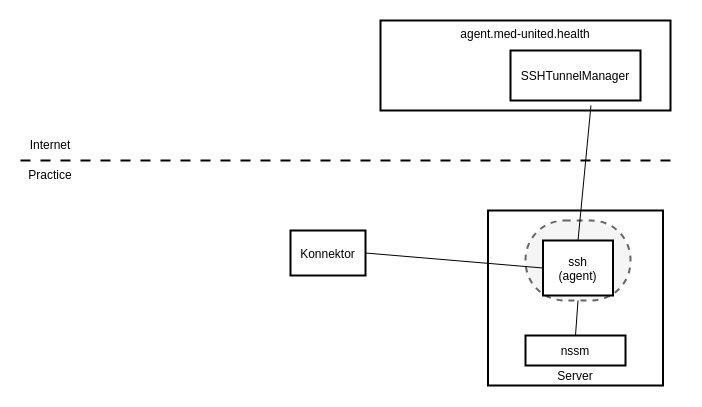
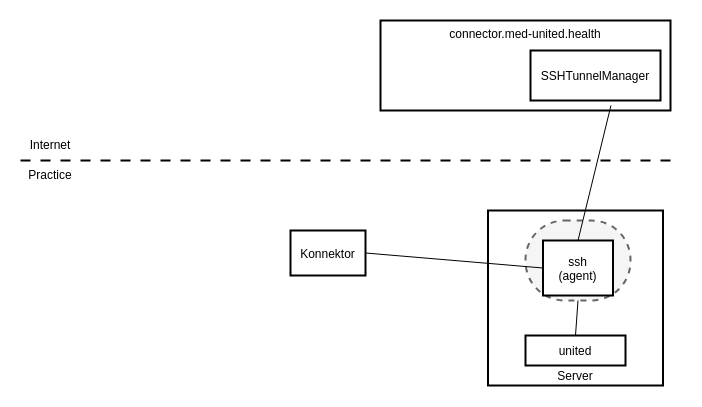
  <mxCell id="0" />
  <mxCell id="1" parent="0" />
  <mxCell id="2" value="" style="edgeStyle=elbowEdgeStyle;dashed=1;dashPattern=5 5;strokeWidth=2;arcSize=0;startArrow=none;endArrow=none;startSize=0;endSize=0;html=1;endFill=0;align=center;resizeHeight=0;rounded=0;" edge="1" parent="1"><mxGeometry width="300" relative="1" as="geometry"><mxPoint x="20" y="160" as="sourcePoint" /><mxPoint x="680" y="160" as="targetPoint" /></mxGeometry></mxCell>
  <mxCell id="3" value="Practice" style="text;html=1;strokeColor=none;fillColor=none;align=center;verticalAlign=middle;whiteSpace=wrap;rounded=0;" vertex="1" parent="1"><mxGeometry x="20" y="160" width="60" height="30" as="geometry" /></mxCell>
- <mxCell id="4" value="agent.med-united.health" style="shape=agent;offsetSize=8;strokeWidth=2;verticalAlign=top;" vertex="1" parent="1"><mxGeometry x="380" y="20" width="290" height="90" as="geometry" /></mxCell>
- <mxCell id="5" value="SSHTunnelManager" style="shape=agent;offsetSize=8;strokeWidth=2;" vertex="1" parent="1"><mxGeometry x="510" y="50" width="130" height="50" as="geometry" /></mxCell>
+ <mxCell id="4" value="connector.med-united.health" style="shape=agent;offsetSize=8;strokeWidth=2;verticalAlign=top;" vertex="1" parent="1"><mxGeometry x="380" y="20" width="290" height="90" as="geometry" /></mxCell>
+ <mxCell id="5" value="SSHTunnelManager" style="shape=agent;offsetSize=8;strokeWidth=2;" vertex="1" parent="1"><mxGeometry x="530" y="50" width="130" height="50" as="geometry" /></mxCell>
  <mxCell id="6" value="Server" style="shape=agent;offsetSize=8;strokeWidth=2;verticalAlign=bottom;" vertex="1" parent="1"><mxGeometry x="487.5" y="210" width="175" height="175" as="geometry" /></mxCell>
  <mxCell id="7" value="Konnektor" style="shape=agent;offsetSize=8;strokeWidth=2;" vertex="1" parent="1"><mxGeometry x="290" y="230" width="75" height="45" as="geometry" /></mxCell>
- <mxCell id="8" value="nssm" style="shape=agent;offsetSize=8;strokeWidth=2;" vertex="1" parent="1"><mxGeometry x="525" y="335" width="100" height="30" as="geometry" /></mxCell>
+ <mxCell id="8" value="united" style="shape=agent;offsetSize=8;strokeWidth=2;" vertex="1" parent="1"><mxGeometry x="525" y="335" width="100" height="30" as="geometry" /></mxCell>
  <mxCell id="9" value="" style="rounded=1;whiteSpace=wrap;html=1;arcSize=49;strokeWidth=2;fillColor=#f5f5f5;fontColor=#333333;strokeColor=#666666;dashed=1;" vertex="1" parent="1"><mxGeometry x="525" y="220" width="105" height="80" as="geometry" /></mxCell>
  <mxCell id="10" value="ssh&#10;(agent)" style="shape=agent;offsetSize=8;strokeWidth=2;" vertex="1" parent="1"><mxGeometry x="542.5" y="240" width="70" height="55" as="geometry" /></mxCell>
  <mxCell id="11" value="" style="shape=useedge;vertical=true;edgeStyle=none;endArrow=none;useSignPosition=left;useSignDirection=none;entryX=0.619;entryY=1.099;entryDx=0;entryDy=0;entryPerimeter=0;exitX=0.5;exitY=0;exitDx=0;exitDy=0;" edge="1" parent="1" source="10" target="5"><mxGeometry height="160" relative="1" as="geometry"><mxPoint x="600" y="280" as="sourcePoint" /><mxPoint x="600" y="120" as="targetPoint" /></mxGeometry></mxCell>
  <mxCell id="12" value="" style="shape=useedge;endArrow=none;edgeStyle=none;useSignPosition=up;useSignDirection=none;exitX=1;exitY=0.5;exitDx=0;exitDy=0;entryX=0;entryY=0.5;entryDx=0;entryDy=0;" edge="1" parent="1" source="7" target="10"><mxGeometry width="160" relative="1" as="geometry"><mxPoint x="430" y="250" as="sourcePoint" /><mxPoint x="590" y="250" as="targetPoint" /></mxGeometry></mxCell>
  <mxCell id="13" value="Internet" style="text;html=1;strokeColor=none;fillColor=none;align=center;verticalAlign=middle;whiteSpace=wrap;rounded=0;" vertex="1" parent="1"><mxGeometry x="20" y="130" width="60" height="30" as="geometry" /></mxCell>
  <mxCell id="14" value="" style="shape=updateedge;endArrow=none;vertical=true;exitX=0.5;exitY=1;exitDx=0;exitDy=0;entryX=0.5;entryY=0;entryDx=0;entryDy=0;" edge="1" parent="1" source="9" target="8"><mxGeometry width="30" height="80" relative="1" as="geometry"><mxPoint x="575" y="310" as="sourcePoint" /><mxPoint x="575" y="390" as="targetPoint" /></mxGeometry></mxCell>
